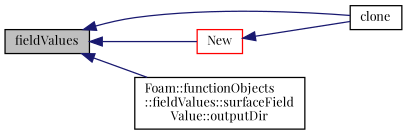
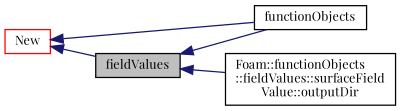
  digraph {
    fontname="Playfair Display"
    rankdir=LR
    node [color=black fontname="Playfair Display" fontsize=10 shape=record]
    edge [color=midnightblue dir=back fontname="Playfair Display" fontsize=10 labelfontname=Helvetica labelfontsize=10 style=solid]
    n1 [fillcolor=grey75 fontcolor=black height=0.2 label=fieldValues style=filled width=0.4]
-   n2 [height=0.2 label=clone width=0.4]
+   n2 [height=0.2 label=functionObjects width=0.4]
    n3 [color=red height=0.2 label=New width=0.4]
    n4 [height=0.2 label="Foam::functionObjects\l::fieldValues::surfaceField\lValue::outputDir" width=0.4]
    n1 -> n2
-   n1 -> n3
+   n3 -> n1
    n1 -> n4
    n3 -> n2
  }
